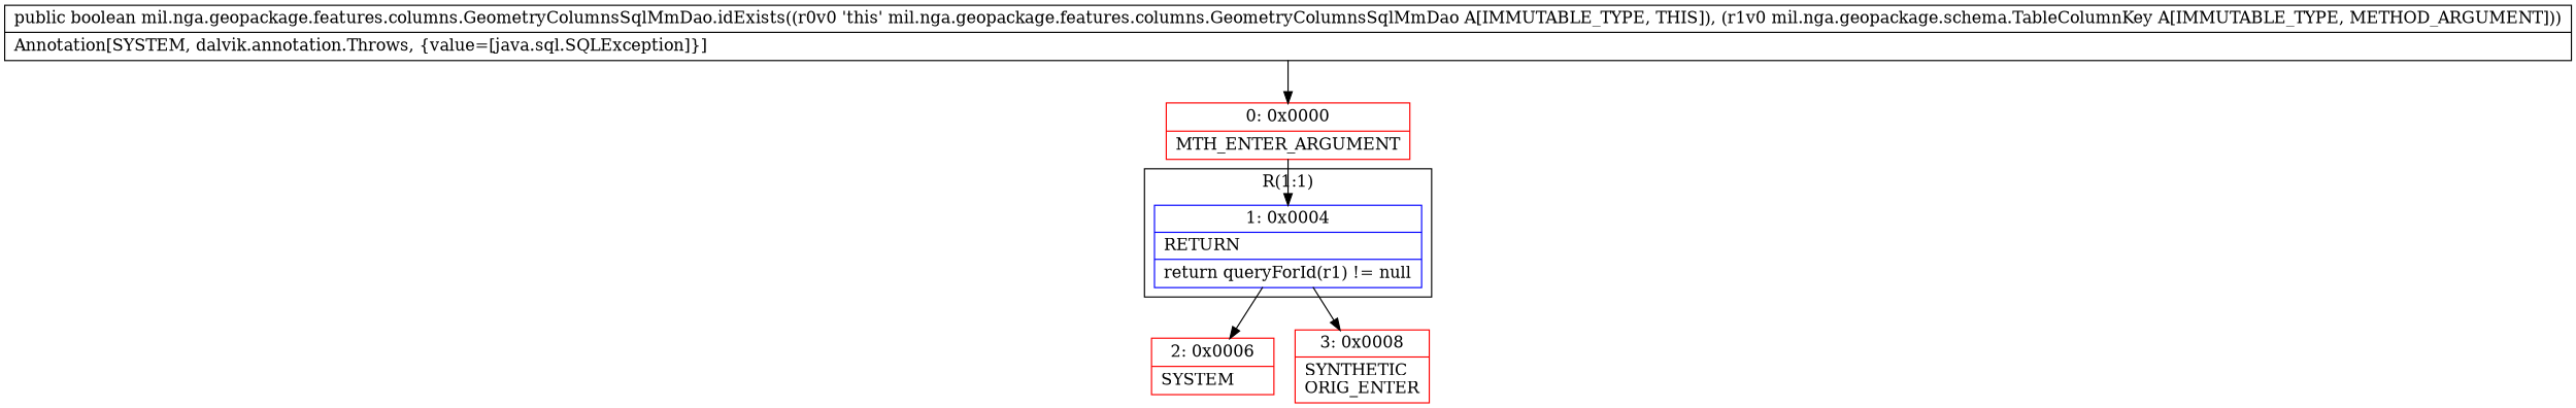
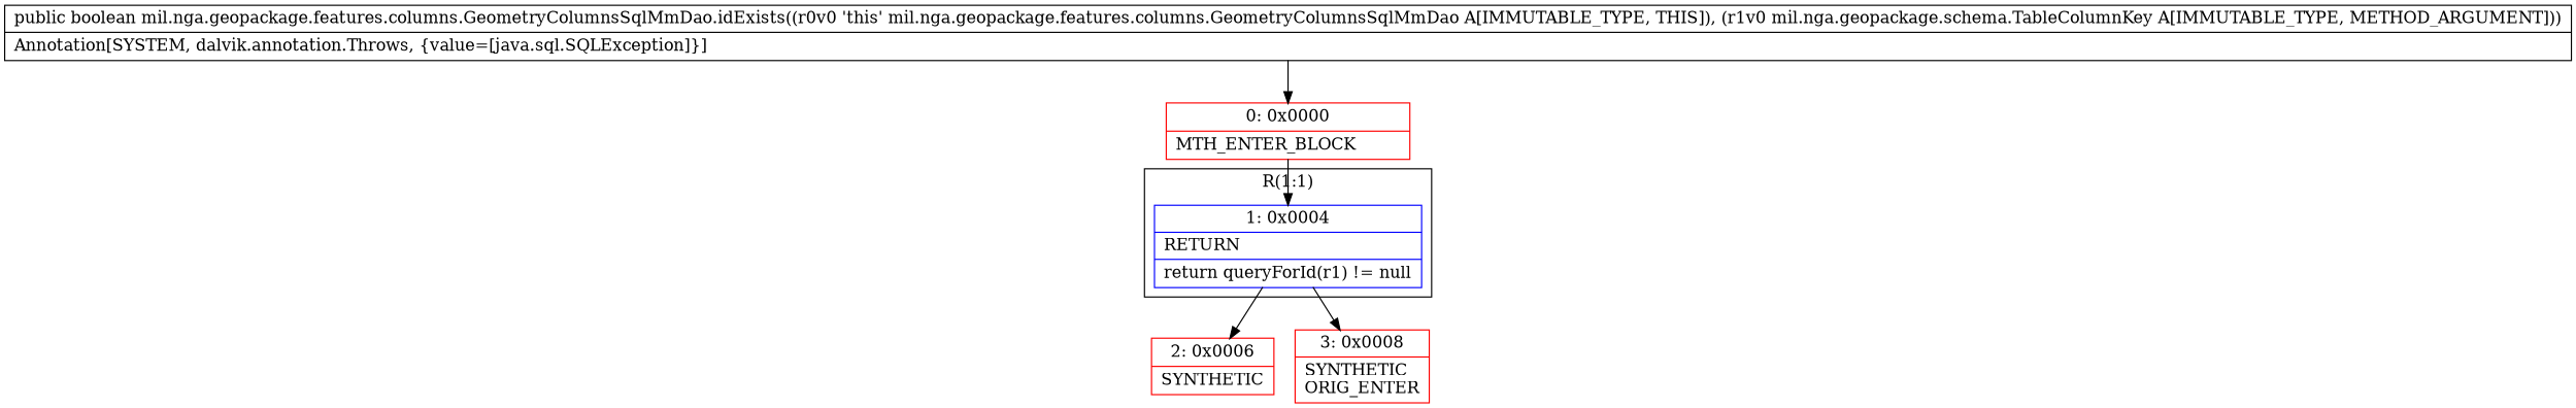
  digraph {
    node [color=red shape=record]
    n1 [color=blue label="{1\:\ 0x0004|RETURN\l|return queryForId(r1) != null\l}"]
-   n2 [label="{2\:\ 0x0006|SYSTEM\l}"]
+   n2 [label="{2\:\ 0x0006|SYNTHETIC\l}"]
    n3 [label="{3\:\ 0x0008|SYNTHETIC\lORIG_ENTER\l}"]
-   n4 [label="{0\:\ 0x0000|MTH_ENTER_ARGUMENT\l}"]
+   n4 [label="{0\:\ 0x0000|MTH_ENTER_BLOCK\l}"]
    n5 [label="{public boolean mil.nga.geopackage.features.columns.GeometryColumnsSqlMmDao.idExists((r0v0 'this' mil.nga.geopackage.features.columns.GeometryColumnsSqlMmDao A[IMMUTABLE_TYPE, THIS]), (r1v0 mil.nga.geopackage.schema.TableColumnKey A[IMMUTABLE_TYPE, METHOD_ARGUMENT]))  | Annotation[SYSTEM, dalvik.annotation.Throws, \{value=[java.sql.SQLException]\}]\l}" color=""]
    subgraph cluster_1 {
      label="R(1:1)"
      n1
    }
    n1 -> n2
    n1 -> n3
    n4 -> n1
    n5 -> n4
  }
